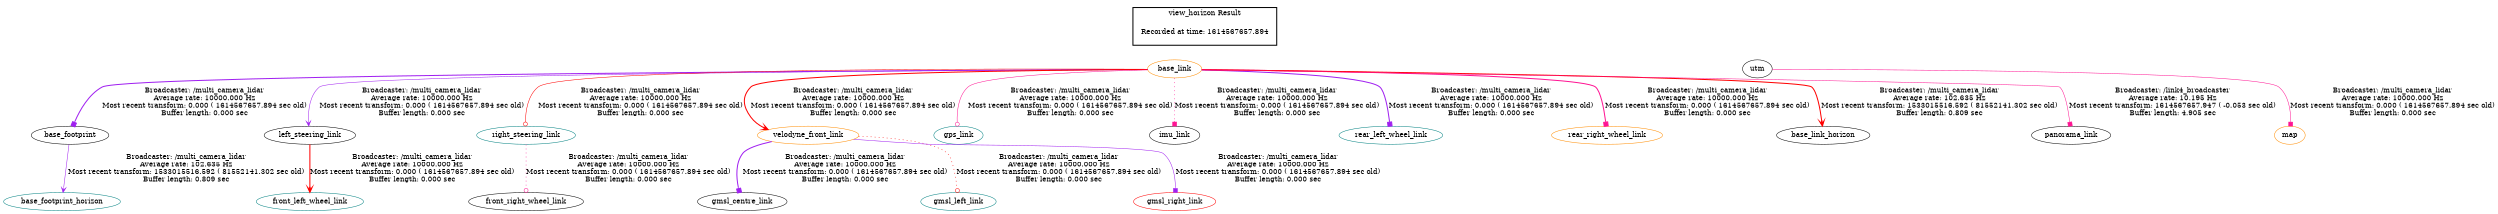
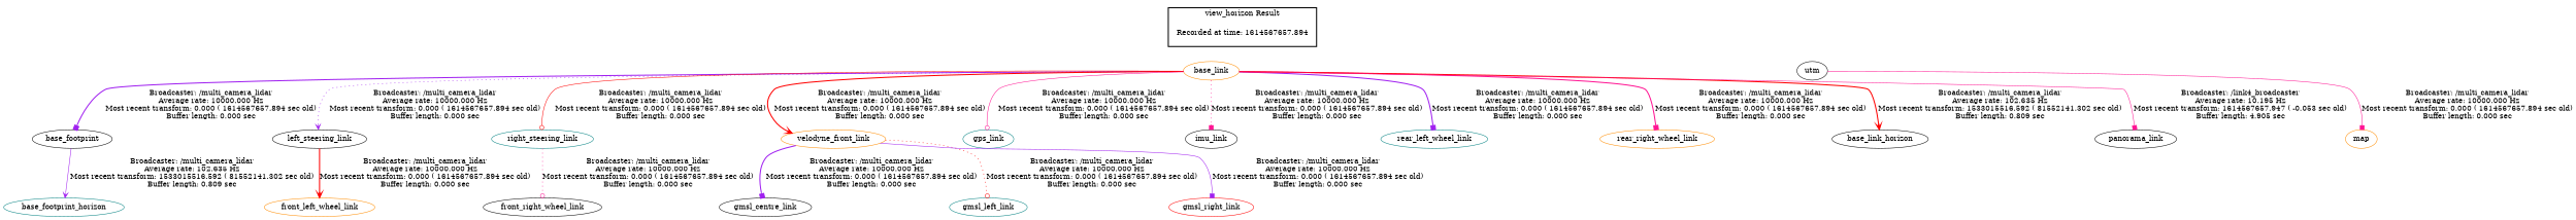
  digraph {
    node [color=black]
    edge [style=bold arrowhead=box color=purple]
    "Recorded at time: 1614567657.894" [color=darkorange shape=plaintext]
    base_link [color=darkorange]
    utm
    base_footprint
    left_steering_link
    right_steering_link [color=teal]
    velodyne_front_link [color=darkorange]
    gps_link [color=teal]
    imu_link
    rear_left_wheel_link [color=teal]
    rear_right_wheel_link [color=darkorange]
    base_link_horizon
    panorama_link
    base_footprint_horizon [color=teal]
-   front_left_wheel_link [color=teal]
+   front_left_wheel_link [color=darkorange]
    front_right_wheel_link
    gmsl_centre_link
    gmsl_left_link [color=teal]
    gmsl_right_link [color=red]
    map [color=darkorange]
    subgraph cluster_1 {
      color=black
      label="view_horizon Result"
      style=bold
      "Recorded at time: 1614567657.894"
    }
    "Recorded at time: 1614567657.894" -> base_link [style=invis arrowhead="" color=""]
    "Recorded at time: 1614567657.894" -> utm [style=invis arrowhead="" color=""]
    base_link -> base_footprint [label="Broadcaster: /multi_camera_lidar\nAverage rate: 10000.000 Hz\nMost recent transform: 0.000 ( 1614567657.894 sec old)\nBuffer length: 0.000 sec\n"]
-   base_link -> left_steering_link [arrowhead=vee label="Broadcaster: /multi_camera_lidar\nAverage rate: 10000.000 Hz\nMost recent transform: 0.000 ( 1614567657.894 sec old)\nBuffer length: 0.000 sec\n" style=solid]
+   base_link -> left_steering_link [arrowhead=vee label="Broadcaster: /multi_camera_lidar\nAverage rate: 10000.000 Hz\nMost recent transform: 0.000 ( 1614567657.894 sec old)\nBuffer length: 0.000 sec\n" style=dotted]
    base_link -> right_steering_link [arrowhead=odot color=red label="Broadcaster: /multi_camera_lidar\nAverage rate: 10000.000 Hz\nMost recent transform: 0.000 ( 1614567657.894 sec old)\nBuffer length: 0.000 sec\n" style=solid]
    base_link -> velodyne_front_link [arrowhead=vee color=red label="Broadcaster: /multi_camera_lidar\nAverage rate: 10000.000 Hz\nMost recent transform: 0.000 ( 1614567657.894 sec old)\nBuffer length: 0.000 sec\n"]
    base_link -> gps_link [arrowhead=odot color=deeppink label="Broadcaster: /multi_camera_lidar\nAverage rate: 10000.000 Hz\nMost recent transform: 0.000 ( 1614567657.894 sec old)\nBuffer length: 0.000 sec\n" style=solid]
    base_link -> imu_link [color=deeppink label="Broadcaster: /multi_camera_lidar\nAverage rate: 10000.000 Hz\nMost recent transform: 0.000 ( 1614567657.894 sec old)\nBuffer length: 0.000 sec\n" style=dotted]
    base_link -> rear_left_wheel_link [label="Broadcaster: /multi_camera_lidar\nAverage rate: 10000.000 Hz\nMost recent transform: 0.000 ( 1614567657.894 sec old)\nBuffer length: 0.000 sec\n"]
    base_link -> rear_right_wheel_link [color=deeppink label="Broadcaster: /multi_camera_lidar\nAverage rate: 10000.000 Hz\nMost recent transform: 0.000 ( 1614567657.894 sec old)\nBuffer length: 0.000 sec\n"]
    base_link -> base_link_horizon [arrowhead=vee color=red label="Broadcaster: /multi_camera_lidar\nAverage rate: 102.635 Hz\nMost recent transform: 1533015516.592 ( 81552141.302 sec old)\nBuffer length: 0.809 sec\n"]
    base_link -> panorama_link [color=deeppink label="Broadcaster: /link4_broadcaster\nAverage rate: 10.195 Hz\nMost recent transform: 1614567657.947 ( -0.053 sec old)\nBuffer length: 4.905 sec\n" style=solid]
    utm -> map [color=deeppink label="Broadcaster: /multi_camera_lidar\nAverage rate: 10000.000 Hz\nMost recent transform: 0.000 ( 1614567657.894 sec old)\nBuffer length: 0.000 sec\n" style=solid]
    base_footprint -> base_footprint_horizon [arrowhead=vee label="Broadcaster: /multi_camera_lidar\nAverage rate: 102.635 Hz\nMost recent transform: 1533015516.592 ( 81552141.302 sec old)\nBuffer length: 0.809 sec\n" style=solid]
    left_steering_link -> front_left_wheel_link [arrowhead=vee color=red label="Broadcaster: /multi_camera_lidar\nAverage rate: 10000.000 Hz\nMost recent transform: 0.000 ( 1614567657.894 sec old)\nBuffer length: 0.000 sec\n"]
    right_steering_link -> front_right_wheel_link [arrowhead=odot color=deeppink label="Broadcaster: /multi_camera_lidar\nAverage rate: 10000.000 Hz\nMost recent transform: 0.000 ( 1614567657.894 sec old)\nBuffer length: 0.000 sec\n" style=dotted]
    velodyne_front_link -> gmsl_centre_link [label="Broadcaster: /multi_camera_lidar\nAverage rate: 10000.000 Hz\nMost recent transform: 0.000 ( 1614567657.894 sec old)\nBuffer length: 0.000 sec\n"]
    velodyne_front_link -> gmsl_left_link [arrowhead=odot color=red label="Broadcaster: /multi_camera_lidar\nAverage rate: 10000.000 Hz\nMost recent transform: 0.000 ( 1614567657.894 sec old)\nBuffer length: 0.000 sec\n" style=dotted]
    velodyne_front_link -> gmsl_right_link [label="Broadcaster: /multi_camera_lidar\nAverage rate: 10000.000 Hz\nMost recent transform: 0.000 ( 1614567657.894 sec old)\nBuffer length: 0.000 sec\n" style=solid]
  }
